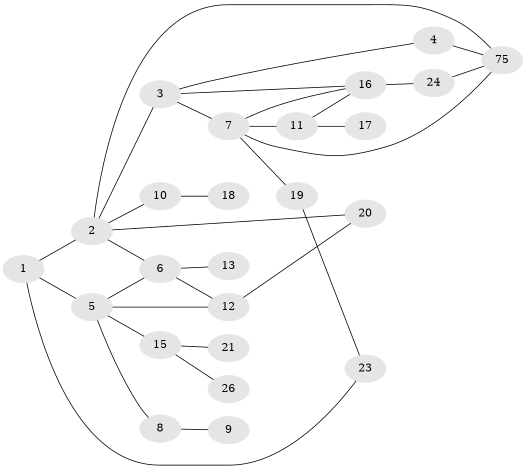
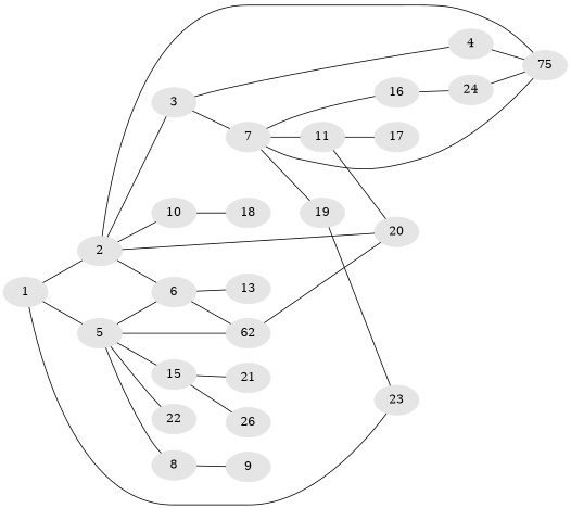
  graph {
    rankdir=LR
    node [color=gray90 style=filled]
    edge [weight=1.0]
    1
    2
    5
    23
    3
    6
    10
    20
    n9 [label=75]
    8
-   12
+   12 [label=62]
    15
+   22
    4
    7
    16
    13
    18
    11
    19
    24
    9
    21
    26
    17
    1 -- 2 [weight=2.0]
    1 -- 5
    1 -- 23
    2 -- 3
    2 -- 6
    2 -- 10
    2 -- 20 [weight=2.0]
    2 -- n9
    5 -- 6 [weight=2.0]
    5 -- 8
    5 -- 12
    5 -- 15
+   5 -- 22
    3 -- 4
    3 -- 7
-   3 -- 16
    6 -- 12
    6 -- 13 [weight=2.0]
    10 -- 18 [weight=2.0]
    8 -- 9
    12 -- 20
    15 -- 21
    15 -- 26
    4 -- n9
    7 -- n9
    7 -- 16
    7 -- 11
    7 -- 19
    16 -- 24
-   11 -- 16 [weight=3.0]
+   11 -- 20 [weight=3.0]
    11 -- 17
    19 -- 23
    24 -- n9
  }
